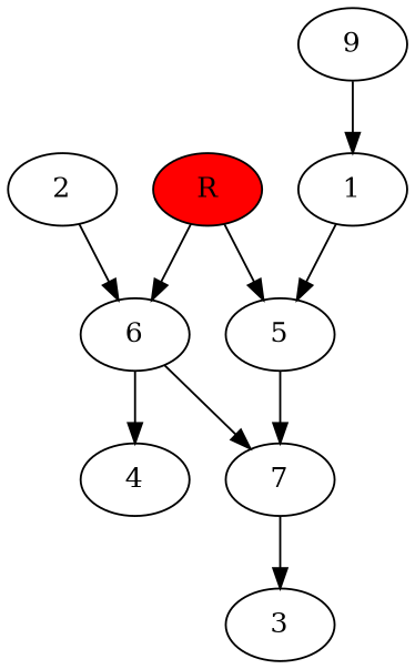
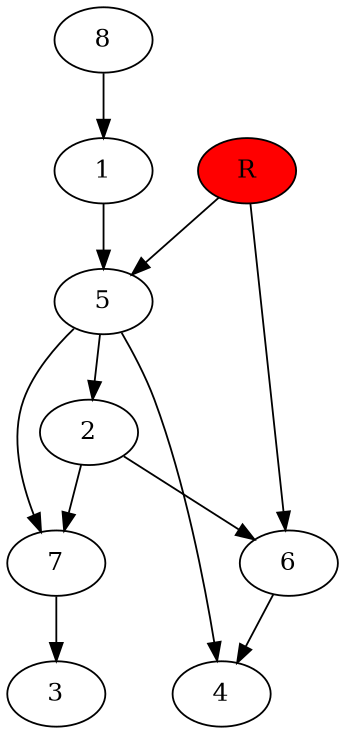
  digraph {
    1
    5
    2
    4
    7
    6
-   8 [label=9]
+   8
    3
    R [fillcolor="#ff0000" style=filled]
    1 -> 5
+   5 -> 2
+   5 -> 4
    5 -> 7
    2 -> 6
    7 -> 3
    6 -> 4
-   6 -> 7
+   2 -> 7
    8 -> 1
    R -> 5
    R -> 6
  }
